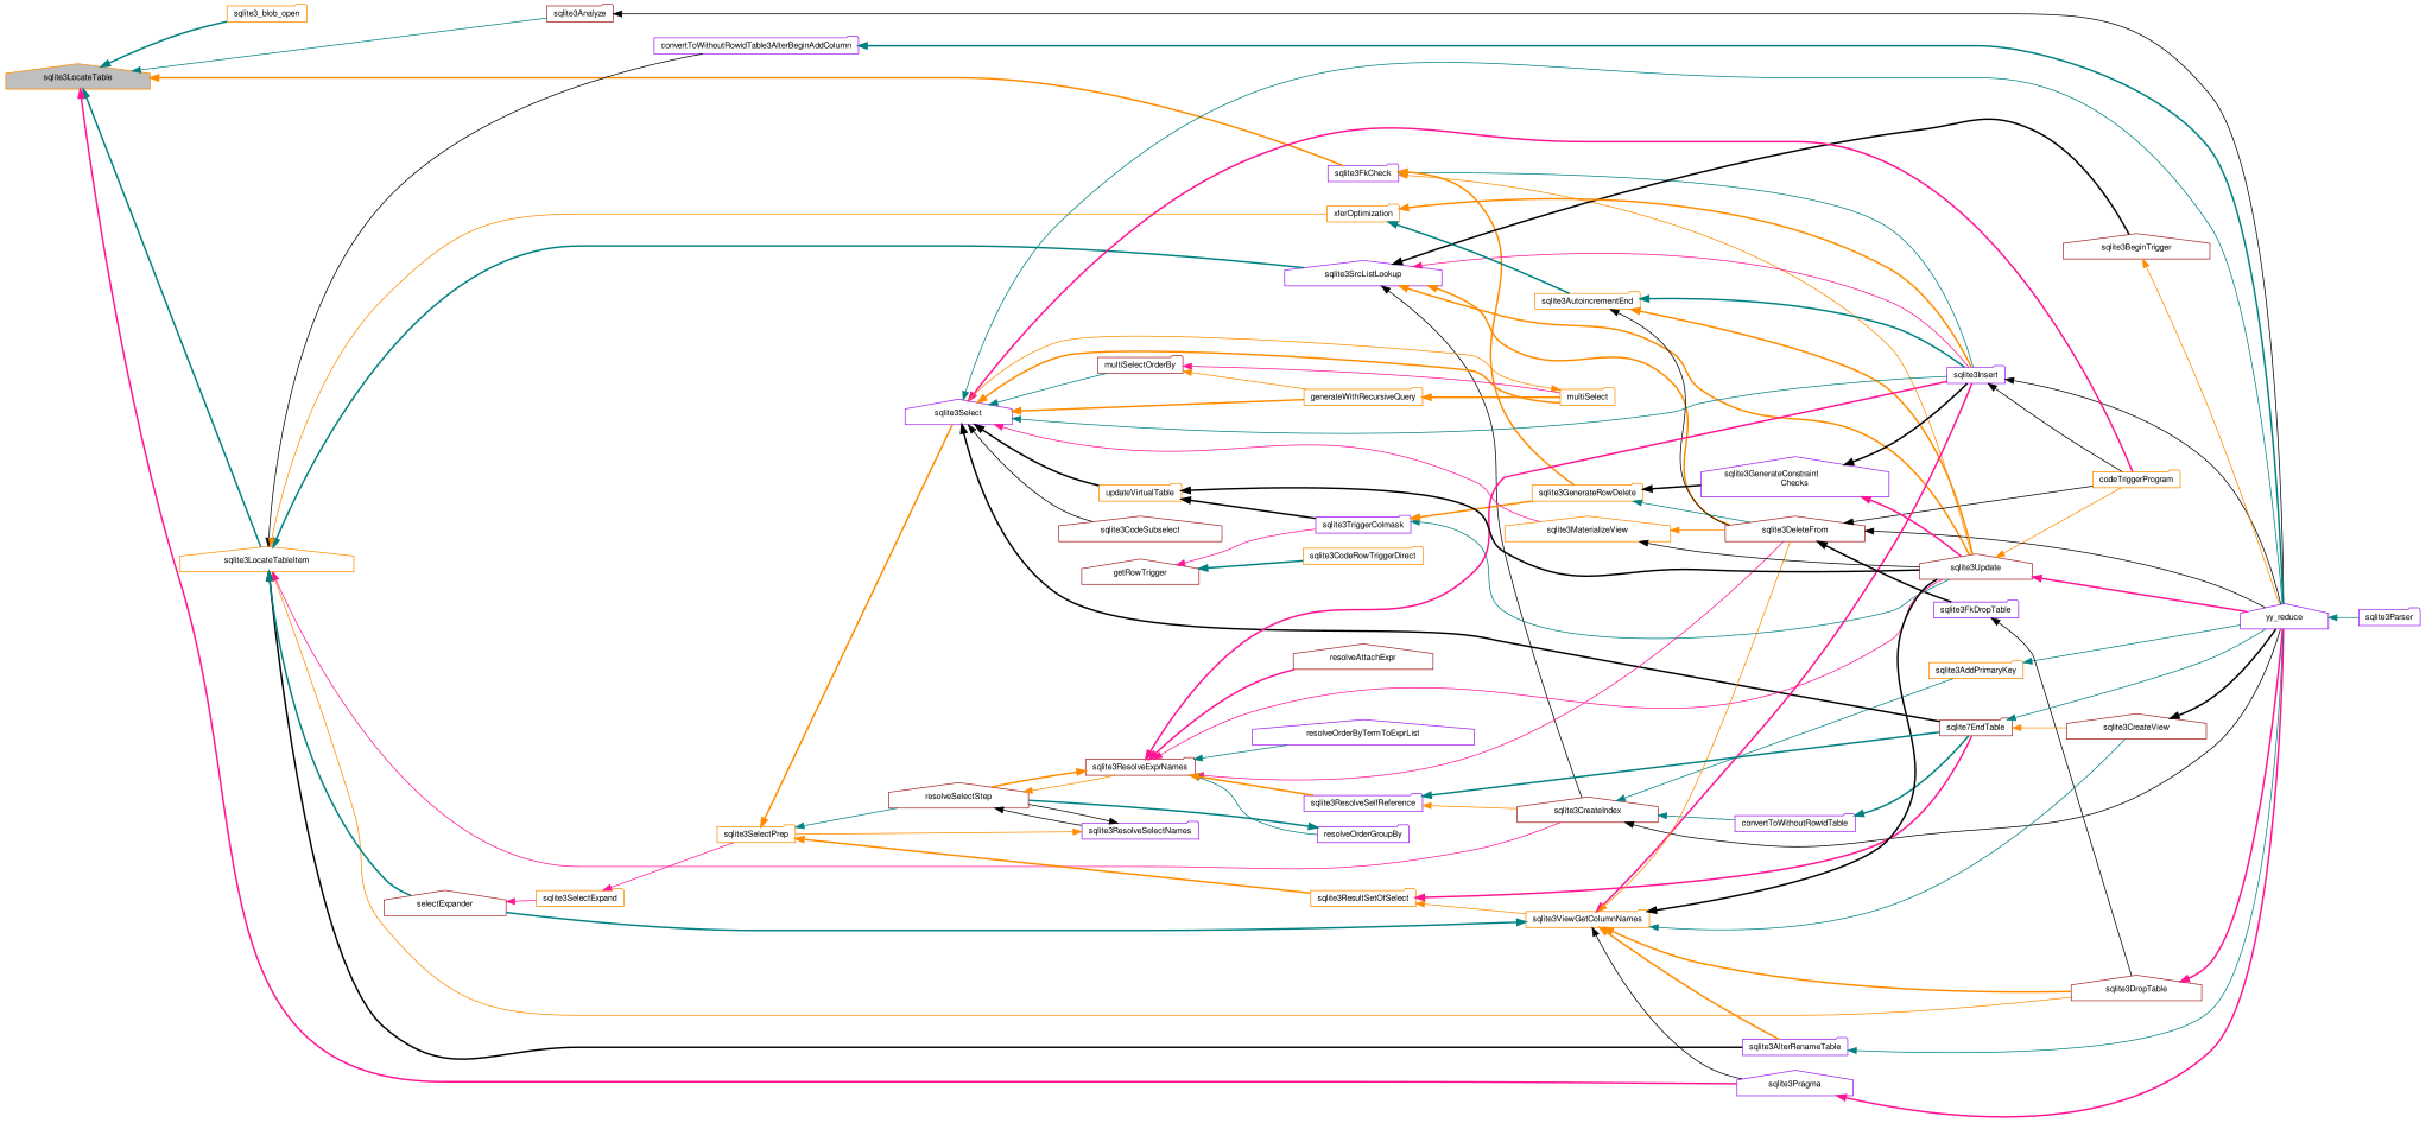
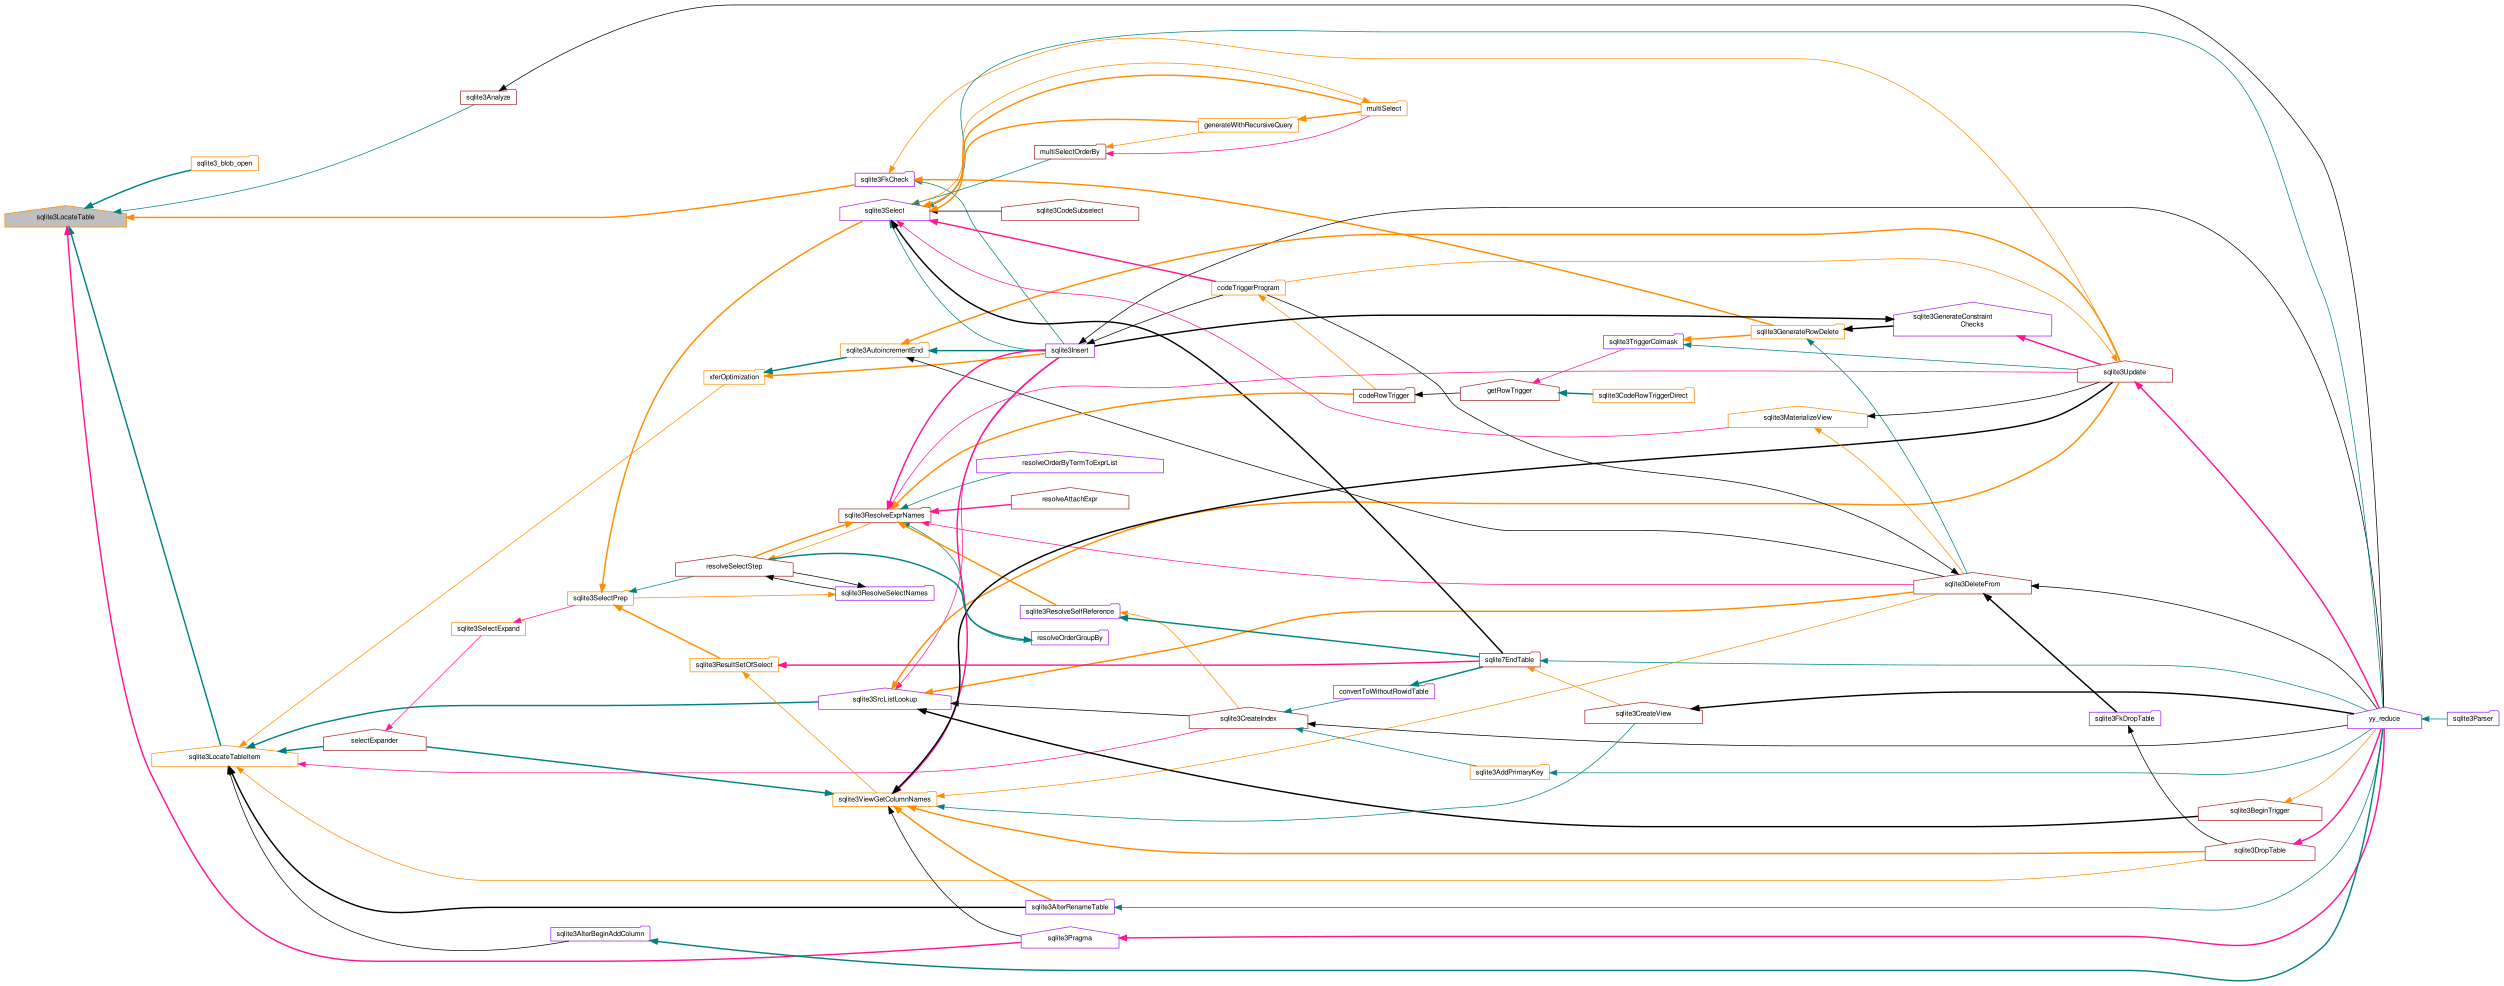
  digraph {
    rankdir=LR
    node [color=darkorange fillcolor=white fontname=FreeSans fontsize=10 shape=folder style=filled]
    edge [color=darkorange dir=back fontname=FreeSans fontsize=10 labelfontname=FreeSans labelfontsize=10 style=solid]
    n1 [fillcolor=grey75 fontcolor=black height=0.2 label=sqlite3LocateTable shape=house width=0.4]
    n2 [height=0.2 label=sqlite3_blob_open width=0.4]
    n3 [color=brown height=0.2 label=sqlite3Analyze width=0.4]
    n4 [height=0.2 label=sqlite3LocateTableItem shape=house width=0.4]
    n5 [color=purple height=0.2 label=sqlite3Pragma shape=house width=0.4]
    n6 [color=purple height=0.2 label=sqlite3FkCheck width=0.4]
    n7 [color=purple height=0.2 label=yy_reduce shape=house width=0.4]
    n8 [color=purple height=0.2 label=sqlite3AlterRenameTable width=0.4]
-   n9 [color=purple height=0.2 label=convertToWithoutRowidTable3AlterBeginAddColumn width=0.4]
+   n9 [color=purple height=0.2 label=sqlite3AlterBeginAddColumn width=0.4]
    n10 [color=brown height=0.2 label=sqlite3DropTable shape=house width=0.4]
    n11 [color=brown height=0.2 label=sqlite3CreateIndex shape=house width=0.4]
    n12 [color=purple height=0.2 label=sqlite3SrcListLookup shape=house width=0.4]
    n13 [height=0.2 label=xferOptimization width=0.4]
    n14 [color=brown height=0.2 label=selectExpander shape=house width=0.4]
    n15 [color=purple height=0.2 label=sqlite3Insert width=0.4]
    n16 [color=brown height=0.2 label=sqlite3Update shape=house width=0.4]
    n17 [height=0.2 label=sqlite3GenerateRowDelete width=0.4]
    n18 [color=purple height=0.2 label=sqlite3Parser width=0.4]
    n19 [height=0.2 label=sqlite3AddPrimaryKey width=0.4]
    n20 [color=purple height=0.2 label=convertToWithoutRowidTable width=0.4]
    n21 [color=brown height=0.2 label=sqlite3DeleteFrom shape=house width=0.4]
    n22 [color=brown height=0.2 label=sqlite3BeginTrigger shape=house width=0.4]
    n23 [height=0.2 label=sqlite3AutoincrementEnd width=0.4]
    n24 [height=0.2 label=sqlite3SelectExpand width=0.4]
    n25 [color=brown height=0.2 label=sqlite7EndTable width=0.4]
    n26 [color=brown height=0.2 label=sqlite3CreateView shape=house width=0.4]
    n27 [color=purple height=0.2 label=sqlite3FkDropTable width=0.4]
    n28 [height=0.2 label=codeTriggerProgram width=0.4]
+   n29 [color=brown height=0.2 label=codeRowTrigger width=0.4]
    n30 [color=brown height=0.2 label=getRowTrigger shape=house width=0.4]
    n31 [height=0.2 label=sqlite3CodeRowTriggerDirect width=0.4]
    n32 [color=purple height=0.2 label=sqlite3TriggerColmask width=0.4]
    n33 [color=purple height=0.2 label="sqlite3GenerateConstraint\lChecks" shape=house width=0.4]
    n34 [height=0.2 label=sqlite3SelectPrep width=0.4]
    n35 [color=brown height=0.2 label=resolveSelectStep shape=house width=0.4]
    n36 [height=0.2 label=sqlite3ResultSetOfSelect width=0.4]
    n37 [color=purple height=0.2 label=sqlite3Select shape=house width=0.4]
    n38 [color=brown height=0.2 label=sqlite3ResolveExprNames width=0.4]
    n39 [color=purple height=0.2 label=sqlite3ResolveSelectNames width=0.4]
    n40 [height=0.2 label=sqlite3ViewGetColumnNames width=0.4]
    n41 [color=brown height=0.2 label=sqlite3CodeSubselect shape=house width=0.4]
    n42 [height=0.2 label=sqlite3MaterializeView shape=house width=0.4]
    n43 [height=0.2 label=generateWithRecursiveQuery width=0.4]
    n44 [height=0.2 label=multiSelect width=0.4]
    n45 [color=brown height=0.2 label=multiSelectOrderBy width=0.4]
-   n46 [height=0.2 label=updateVirtualTable width=0.4]
    n47 [color=purple height=0.2 label=resolveOrderByTermToExprList shape=house width=0.4]
    n48 [color=purple height=0.2 label=resolveOrderGroupBy width=0.4]
    n49 [color=purple height=0.2 label=sqlite3ResolveSelfReference width=0.4]
    n50 [color=brown height=0.2 label=resolveAttachExpr shape=house width=0.4]
    n1 -> n2 [color=teal style=bold]
    n1 -> n3 [color=teal]
    n1 -> n4 [color=teal style=bold]
    n1 -> n5 [color=deeppink style=bold]
    n1 -> n6 [style=bold]
    n3 -> n7 [color=black]
    n4 -> n8 [color=black style=bold]
    n4 -> n9 [color=black]
    n4 -> n10
    n4 -> n11 [color=deeppink]
    n4 -> n12 [color=teal style=bold]
    n4 -> n13
    n4 -> n14 [color=teal style=bold]
    n5 -> n7 [color=deeppink style=bold]
    n6 -> n15 [color=teal]
    n6 -> n16
    n6 -> n17 [style=bold]
    n7 -> n18 [color=teal]
    n8 -> n7 [color=teal]
    n9 -> n7 [color=teal style=bold]
    n10 -> n7 [color=deeppink style=bold]
    n11 -> n7 [color=black]
    n11 -> n19 [color=teal]
    n11 -> n20 [color=teal]
    n12 -> n11 [color=black]
    n12 -> n15 [color=deeppink]
    n12 -> n16 [style=bold]
    n12 -> n21 [style=bold]
    n12 -> n22 [color=black style=bold]
    n13 -> n15 [style=bold]
    n13 -> n23 [color=teal style=bold]
    n14 -> n24 [color=deeppink]
    n15 -> n7 [color=black]
    n15 -> n28 [color=black]
    n16 -> n7 [color=deeppink style=bold]
    n16 -> n28
    n17 -> n21 [color=teal]
    n17 -> n33 [color=black style=bold]
    n19 -> n7 [color=teal]
    n20 -> n25 [color=teal style=bold]
    n21 -> n7 [color=black]
    n21 -> n27 [color=black style=bold]
    n21 -> n28 [color=black]
    n22 -> n7
    n23 -> n15 [color=teal style=bold]
    n23 -> n16 [style=bold]
    n23 -> n21 [color=black]
    n24 -> n34 [color=deeppink]
    n25 -> n7 [color=teal]
    n25 -> n26
    n26 -> n7 [color=black style=bold]
    n27 -> n10 [color=black]
+   n28 -> n29
+   n29 -> n30 [color=black]
    n30 -> n31 [color=teal style=bold]
    n30 -> n32 [color=deeppink]
    n32 -> n16 [color=teal]
    n32 -> n17 [style=bold]
    n33 -> n15 [color=black style=bold]
    n33 -> n16 [color=deeppink style=bold]
    n34 -> n35 [color=teal]
    n34 -> n36 [style=bold]
    n34 -> n37 [style=bold]
    n35 -> n38
    n35 -> n39 [color=black]
    n36 -> n25 [color=deeppink style=bold]
    n36 -> n40
    n37 -> n7 [color=teal]
    n37 -> n15 [color=teal]
    n37 -> n25 [color=black style=bold]
    n37 -> n28 [color=deeppink style=bold]
    n37 -> n41 [color=black]
    n37 -> n42 [color=deeppink]
    n37 -> n43 [style=bold]
    n37 -> n44 [style=bold]
    n37 -> n45 [color=teal]
-   n37 -> n46 [color=black style=bold]
    n38 -> n15 [color=deeppink style=bold]
    n38 -> n16 [color=deeppink]
    n38 -> n21 [color=deeppink]
+   n38 -> n29 [style=bold]
    n38 -> n35 [style=bold]
    n38 -> n47 [color=teal]
    n38 -> n48 [color=teal]
    n38 -> n49 [style=bold]
    n38 -> n50 [color=deeppink style=bold]
    n39 -> n34
    n39 -> n35 [color=black]
    n40 -> n5 [color=black]
    n40 -> n8 [style=bold]
    n40 -> n10 [style=bold]
    n40 -> n14 [color=teal style=bold]
    n40 -> n15 [color=deeppink style=bold]
    n40 -> n16 [color=black style=bold]
    n40 -> n21
    n40 -> n26 [color=teal]
    n42 -> n16 [color=black]
    n42 -> n21
    n43 -> n44 [style=bold]
    n44 -> n37
    n45 -> n43
    n45 -> n44 [color=deeppink]
-   n46 -> n16 [color=black style=bold]
-   n46 -> n32 [color=black style=bold]
    n48 -> n35 [color=teal style=bold]
    n49 -> n11
    n49 -> n25 [color=teal style=bold]
  }
